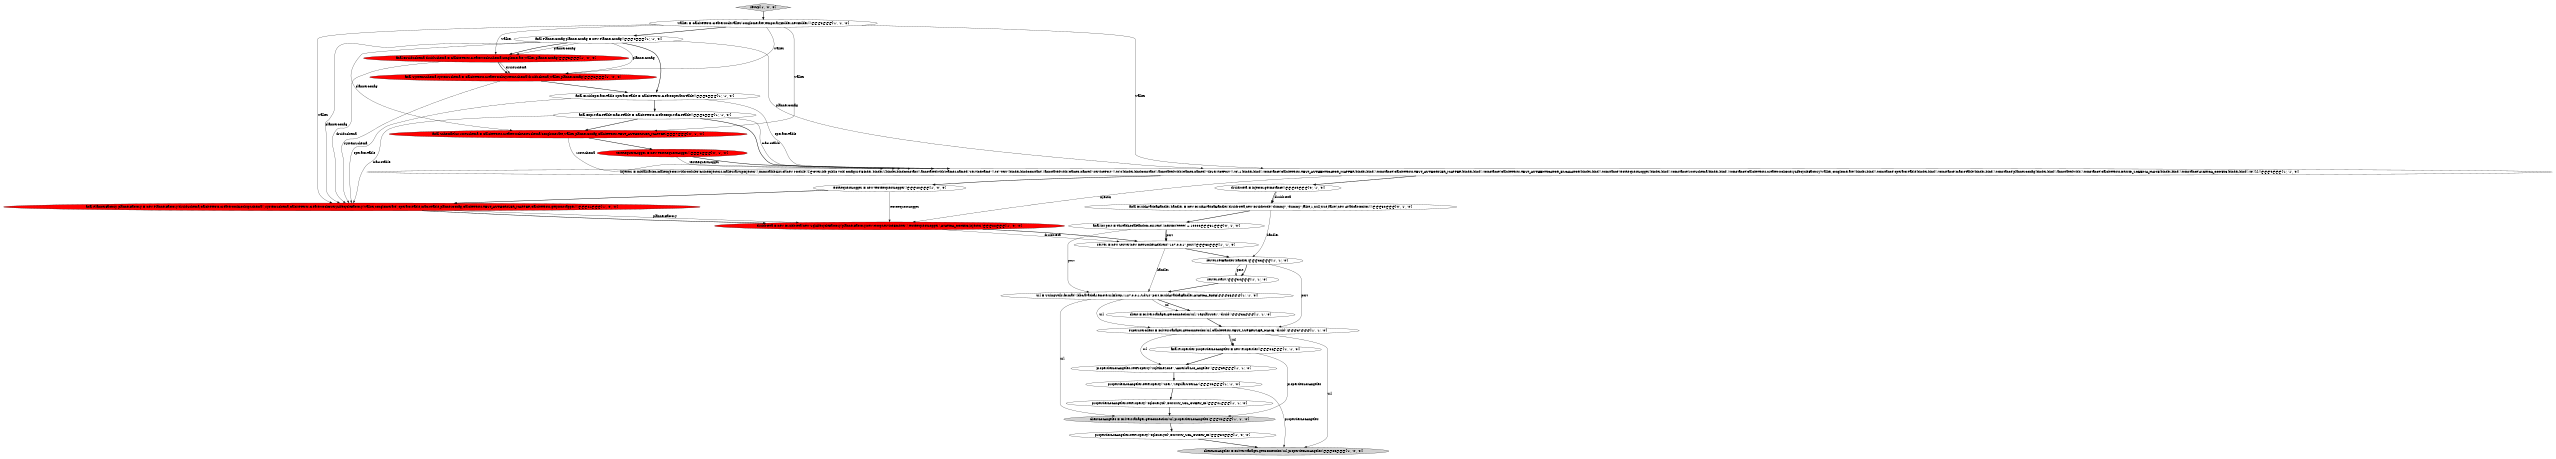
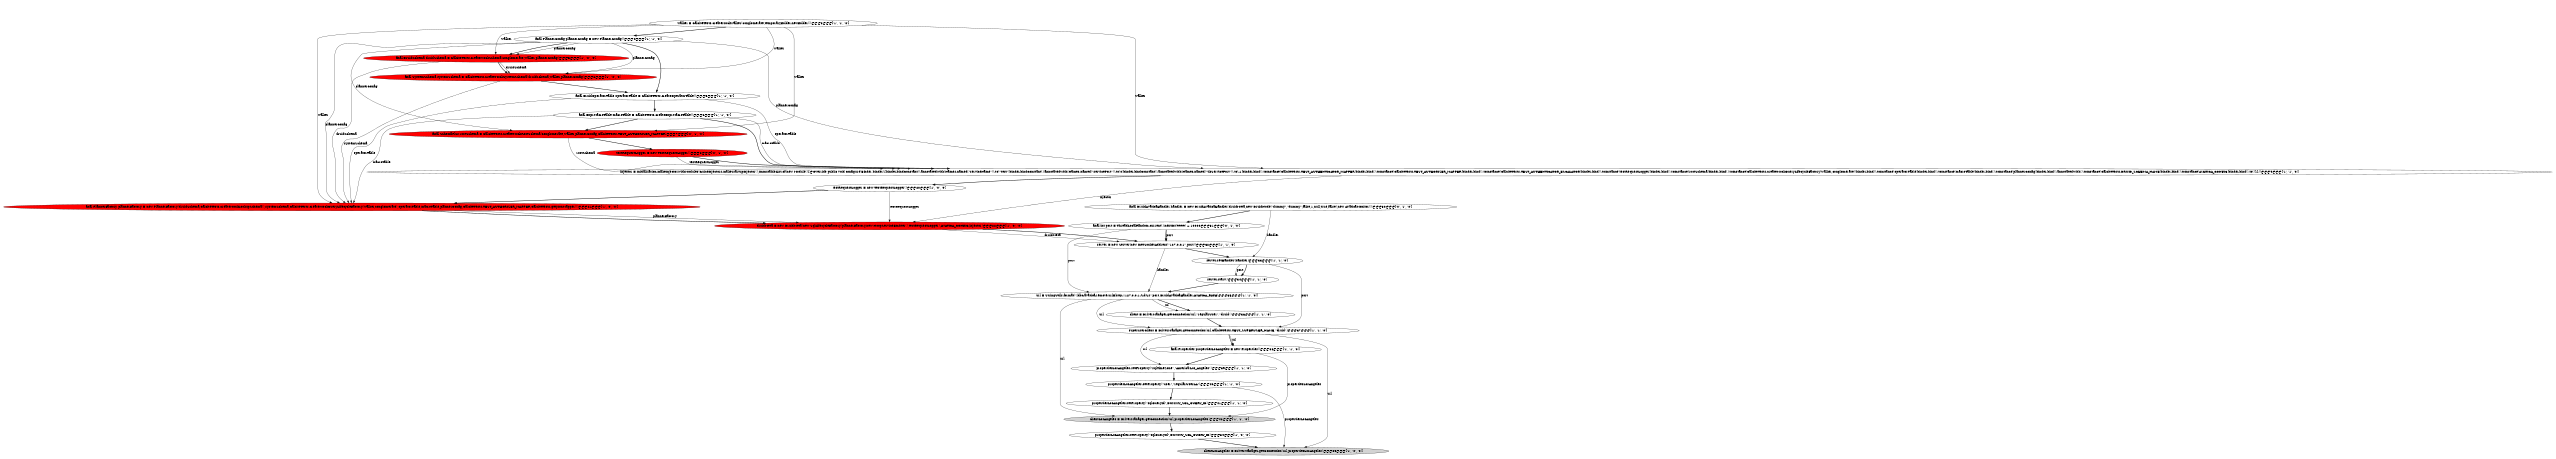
  digraph {
    fontname="DejaVu Serif"
    node [fillcolor=white fontname="DejaVu Serif" shape=ellipse style=filled]
    edge [fontname="DejaVu Serif" style=solid]
    n1 [label="injector = Initialization.makeInjectorWithModules(GuiceInjectors.makeStartupInjector(),ImmutableList.of(new Module(){@Override public void configure(Binder binder){binder.bindConstant().annotatedWith(Names.named(\"serviceName\")).to(\"test\")binder.bindConstant().annotatedWith(Names.named(\"servicePort\")).to(0)binder.bindConstant().annotatedWith(Names.named(\"tlsServicePort\")).to(-1)binder.bind().toInstance(CalciteTests.TEST_AUTHENTICATOR_MAPPER)binder.bind().toInstance(CalciteTests.TEST_AUTHORIZER_MAPPER)binder.bind().toInstance(CalciteTests.TEST_AUTHENTICATOR_ESCALATOR)binder.bind().toInstance(testRequestLogger)binder.bind().toInstance(rootSchema)binder.bind().toInstance(CalciteTests.createMockQueryLifecycleFactory(walker,conglomerate))binder.bind().toInstance(operatorTable)binder.bind().toInstance(macroTable)binder.bind().toInstance(plannerConfig)binder.bind().annotatedWith().toInstance(CalciteTests.DRUID_SCHEMA_NAME)binder.bind().toInstance(AVATICA_CONFIG)binder.bind().to()}}))@@@9@@@['1', '1', '0']"]
    n2 [fillcolor=red label="druidMeta = new DruidMeta(new SqlLifecycleFactory(plannerFactory,new NoopServiceEmitter(),testRequestLogger),AVATICA_CONFIG,injector)@@@22@@@['1', '0', '0']"]
-   n3 [label="druidMeta = injector.getInstance()@@@29@@@['0', '1', '0']"]
    n4 [label="testRequestLogger = new TestRequestLogger()@@@20@@@['1', '0', '0']"]
    n5 [label="server = new Server(new InetSocketAddress(\"127.0.0.1\",port))@@@32@@@['1', '1', '0']"]
    n6 [label="final DruidAvaticaHandler handler = new DruidAvaticaHandler(druidMeta,new DruidNode(\"dummy\",\"dummy\",false,1,null,true,false),new AvaticaMonitor())@@@30@@@['0', '1', '0']"]
    n7 [fillcolor=red label="final PlannerFactory plannerFactory = new PlannerFactory(druidSchema,CalciteTests.createMockLookupSchema(),systemSchema,CalciteTests.createMockQueryLifecycleFactory(walker,conglomerate),operatorTable,macroTable,plannerConfig,CalciteTests.TEST_AUTHORIZER_MAPPER,CalciteTests.getJsonMapper())@@@21@@@['1', '0', '0']"]
    n8 [label="url = StringUtils.format(\"jdbc:avatica:remote:url=http://127.0.0.1:%d%s\",port,DruidAvaticaHandler.AVATICA_PATH)@@@35@@@['1', '1', '0']"]
    n9 [label="superuserClient = DriverManager.getConnection(url,CalciteTests.TEST_SUPERUSER_NAME,\"druid\")@@@37@@@['1', '1', '0']"]
    n10 [label="client = DriverManager.getConnection(url,\"regularUser\",\"druid\")@@@36@@@['1', '1', '0']"]
    n11 [fillcolor=lightgray label="clientLosAngeles = DriverManager.getConnection(url,propertiesLosAngeles)@@@42@@@['1', '1', '0']"]
    n12 [label="final Properties propertiesLosAngeles = new Properties()@@@38@@@['1', '1', '0']"]
    n13 [label="propertiesLosAngeles.setProperty(\"sqlTimeZone\",\"America/Los_Angeles\")@@@39@@@['1', '1', '0']"]
    n14 [fillcolor=lightgray label="clientLosAngeles = DriverManager.getConnection(url,propertiesLosAngeles)@@@35@@@['1', '0', '0']"]
    n15 [label="propertiesLosAngeles.setProperty(\"sqlQueryId\",DUMMY_SQL_QUERY_ID)@@@34@@@['1', '0', '0']"]
    n16 [label="propertiesLosAngeles.setProperty(\"user\",\"regularUserLA\")@@@40@@@['1', '1', '0']"]
    n17 [label="propertiesLosAngeles.setProperty(\"sqlQueryId\",DUMMY_SQL_QUERY_ID)@@@41@@@['1', '1', '0']"]
    n18 [label="walker = CalciteTests.createMockWalker(conglomerate,temporaryFolder.newFolder())@@@3@@@['1', '1', '0']"]
    n19 [fillcolor=red label="final SchemaPlus rootSchema = CalciteTests.createMockRootSchema(conglomerate,walker,plannerConfig,CalciteTests.TEST_AUTHORIZER_MAPPER)@@@7@@@['0', '1', '0']"]
    n20 [label="final PlannerConfig plannerConfig = new PlannerConfig()@@@4@@@['1', '1', '0']"]
    n21 [fillcolor=red label="final SystemSchema systemSchema = CalciteTests.createMockSystemSchema(druidSchema,walker,plannerConfig)@@@6@@@['1', '0', '0']"]
    n22 [fillcolor=red label="final DruidSchema druidSchema = CalciteTests.createMockSchema(conglomerate,walker,plannerConfig)@@@5@@@['1', '0', '0']"]
    n23 [fillcolor=red label="testRequestLogger = new TestRequestLogger()@@@8@@@['0', '1', '0']"]
    n24 [label="final DruidOperatorTable operatorTable = CalciteTests.createOperatorTable()@@@5@@@['1', '1', '0']"]
    n25 [label="final ExprMacroTable macroTable = CalciteTests.createExprMacroTable()@@@6@@@['1', '1', '0']"]
    n26 [label="server.setHandler(handler)@@@33@@@['1', '1', '0']"]
-   n27 [fillcolor=lightgray label="setUp['1', '0', '0']" shape=diamond]
    n28 [label="final int port = ThreadLocalRandom.current().nextInt(9999) + 10000@@@31@@@['0', '1', '0']"]
    n29 [label="server.start()@@@34@@@['1', '1', '0']"]
    n1 -> n2 [label=injector]
-   n1 -> n3 [style=bold]
    n1 -> n4 [style=bold]
    n2 -> n5 [label=druidMeta]
    n2 -> n5 [style=bold]
-   n3 -> n6 [style=bold]
-   n3 -> n6 [label=druidMeta]
    n4 -> n2 [label=testRequestLogger]
    n4 -> n7 [style=bold]
    n5 -> n8 [label=handler]
    n5 -> n26 [style=bold]
    n6 -> n26 [label=handler]
    n6 -> n28 [style=bold]
    n7 -> n2 [label=plannerFactory]
    n7 -> n2 [style=bold]
    n8 -> n9 [label=url]
    n8 -> n10 [style=bold]
    n8 -> n10 [label=url]
    n8 -> n11 [label=url]
    n9 -> n12 [label=url]
    n9 -> n12 [style=bold]
    n9 -> n13 [label=url]
    n9 -> n14 [label=url]
    n10 -> n9 [style=bold]
    n11 -> n15 [style=bold]
    n12 -> n11 [label=propertiesLosAngeles]
    n12 -> n13 [style=bold]
    n13 -> n16 [style=bold]
    n15 -> n14 [style=bold]
    n16 -> n14 [label=propertiesLosAngeles]
    n16 -> n17 [style=bold]
    n17 -> n11 [style=bold]
    n18 -> n1 [label=walker]
    n18 -> n7 [label=walker]
    n18 -> n19 [label=walker]
    n18 -> n20 [style=bold]
    n18 -> n21 [label=walker]
    n18 -> n22 [label=walker]
    n19 -> n1 [label=rootSchema]
    n19 -> n23 [style=bold]
    n20 -> n1 [label=plannerConfig]
    n20 -> n7 [label=plannerConfig]
    n20 -> n19 [label=plannerConfig]
    n20 -> n21 [label=plannerConfig]
    n20 -> n22 [label=plannerConfig]
    n20 -> n22 [style=bold]
    n20 -> n24 [style=bold]
    n21 -> n7 [label=systemSchema]
    n21 -> n24 [style=bold]
    n22 -> n7 [label=druidSchema]
    n22 -> n21 [label=druidSchema]
    n22 -> n21 [style=bold]
    n23 -> n1 [style=bold]
    n23 -> n1 [label=testRequestLogger]
    n24 -> n1 [label=operatorTable]
    n24 -> n7 [label=operatorTable]
    n24 -> n25 [style=bold]
    n25 -> n1 [label=macroTable]
    n25 -> n1 [style=bold]
    n25 -> n7 [label=macroTable]
    n25 -> n19 [style=bold]
    n26 -> n9 [label=port]
    n26 -> n29 [style=bold]
    n26 -> n29 [label=port]
-   n27 -> n18 [style=bold]
    n28 -> n5 [style=bold]
    n28 -> n5 [label=port]
    n28 -> n8 [label=port]
    n29 -> n8 [style=bold]
  }
